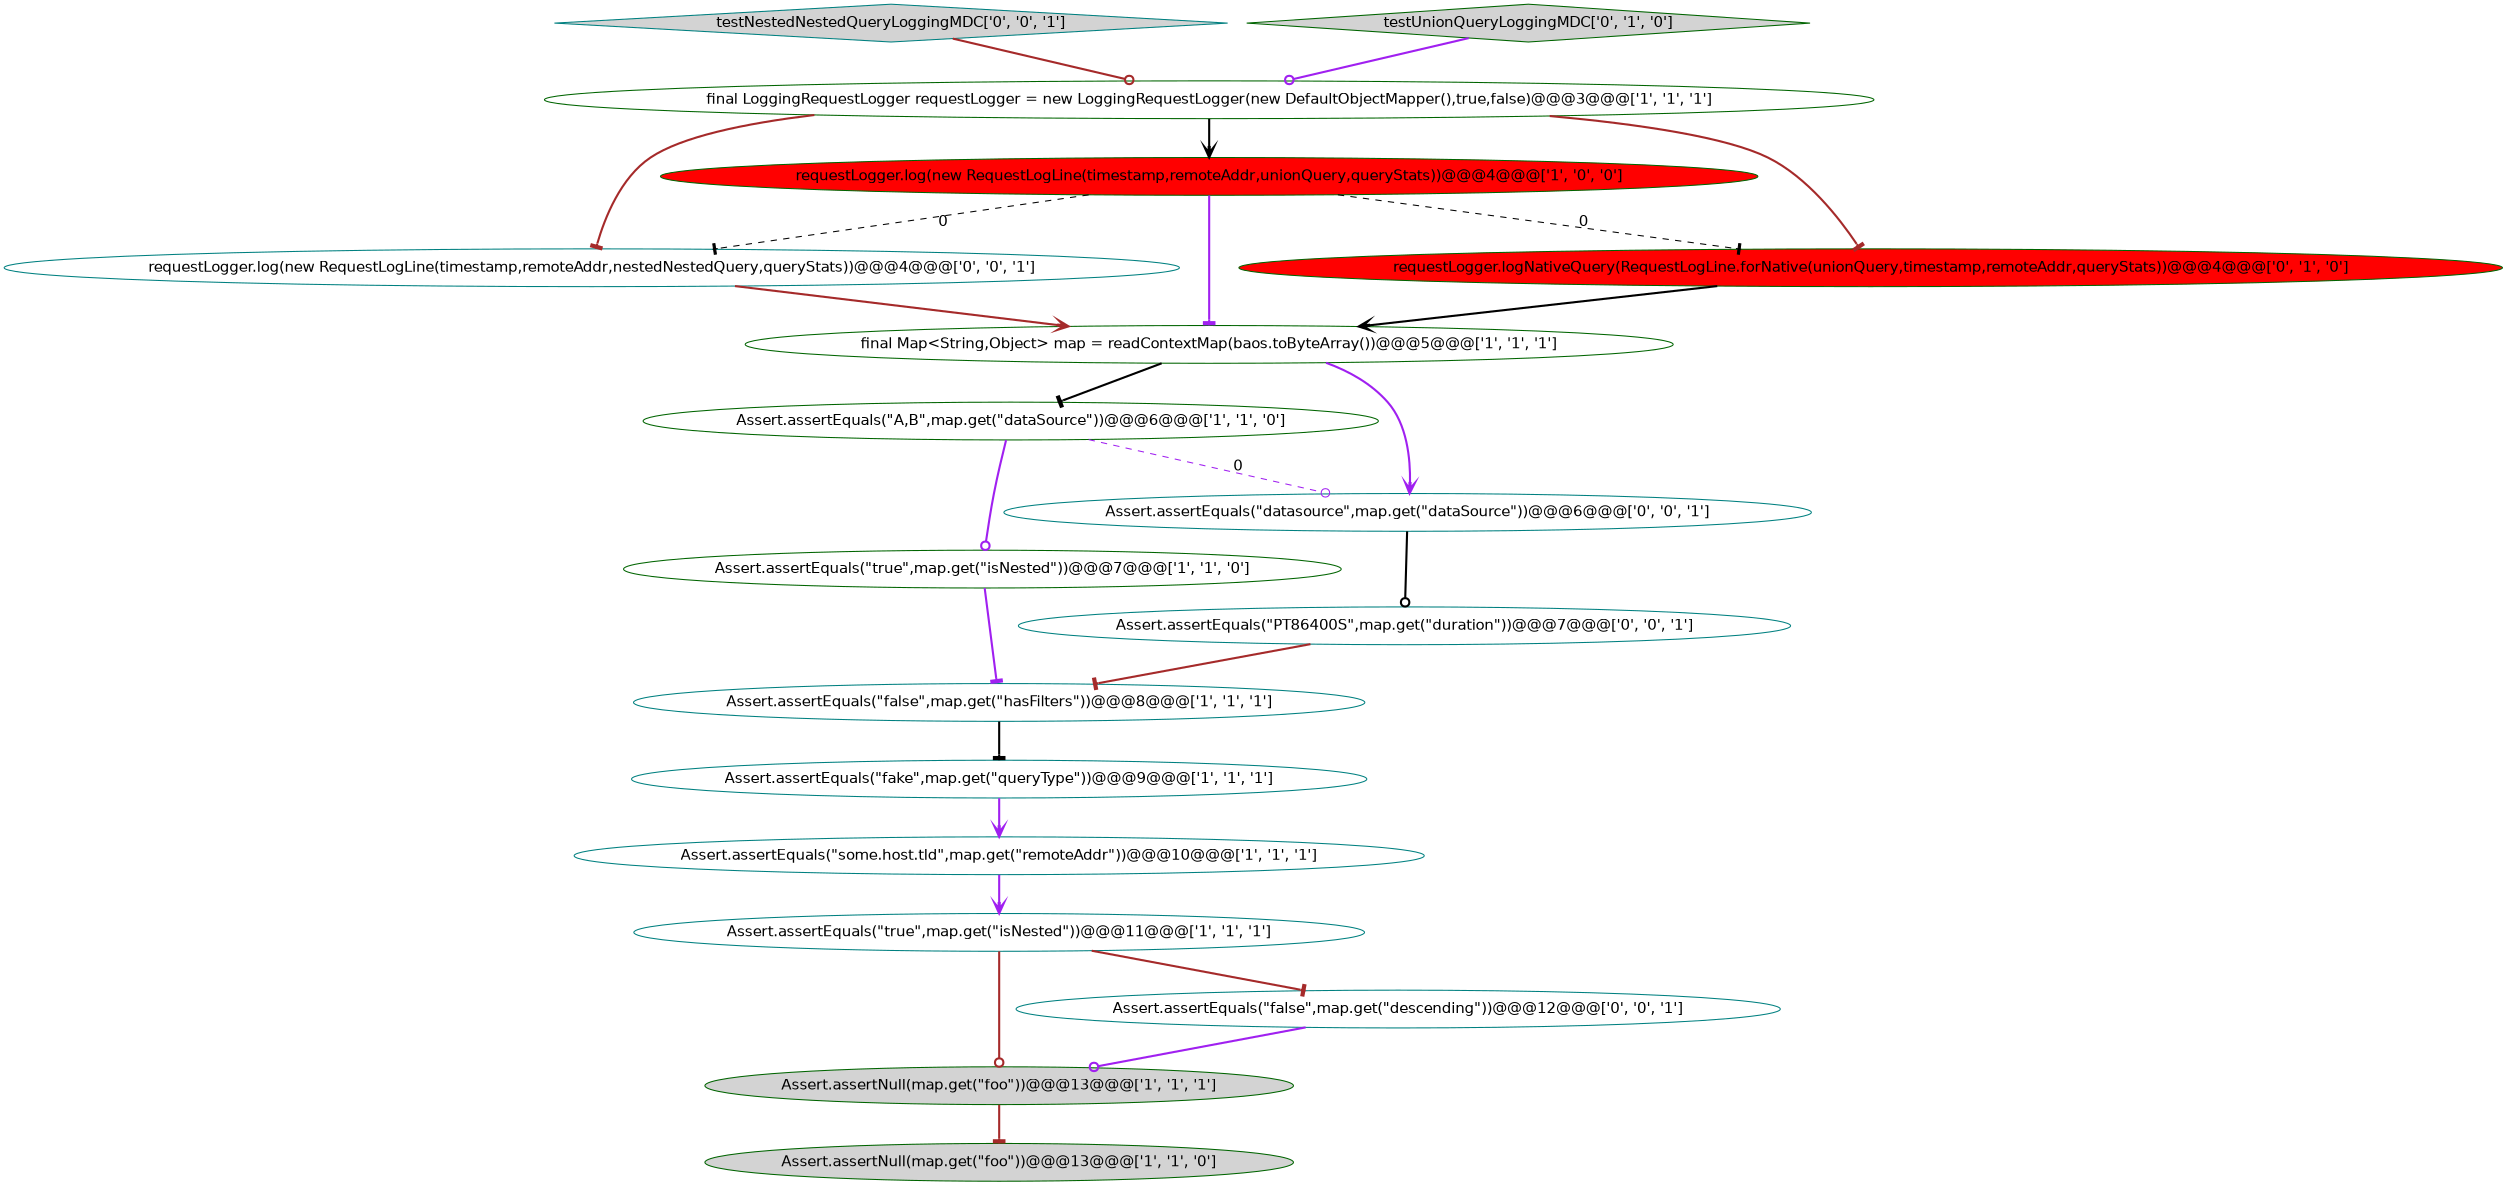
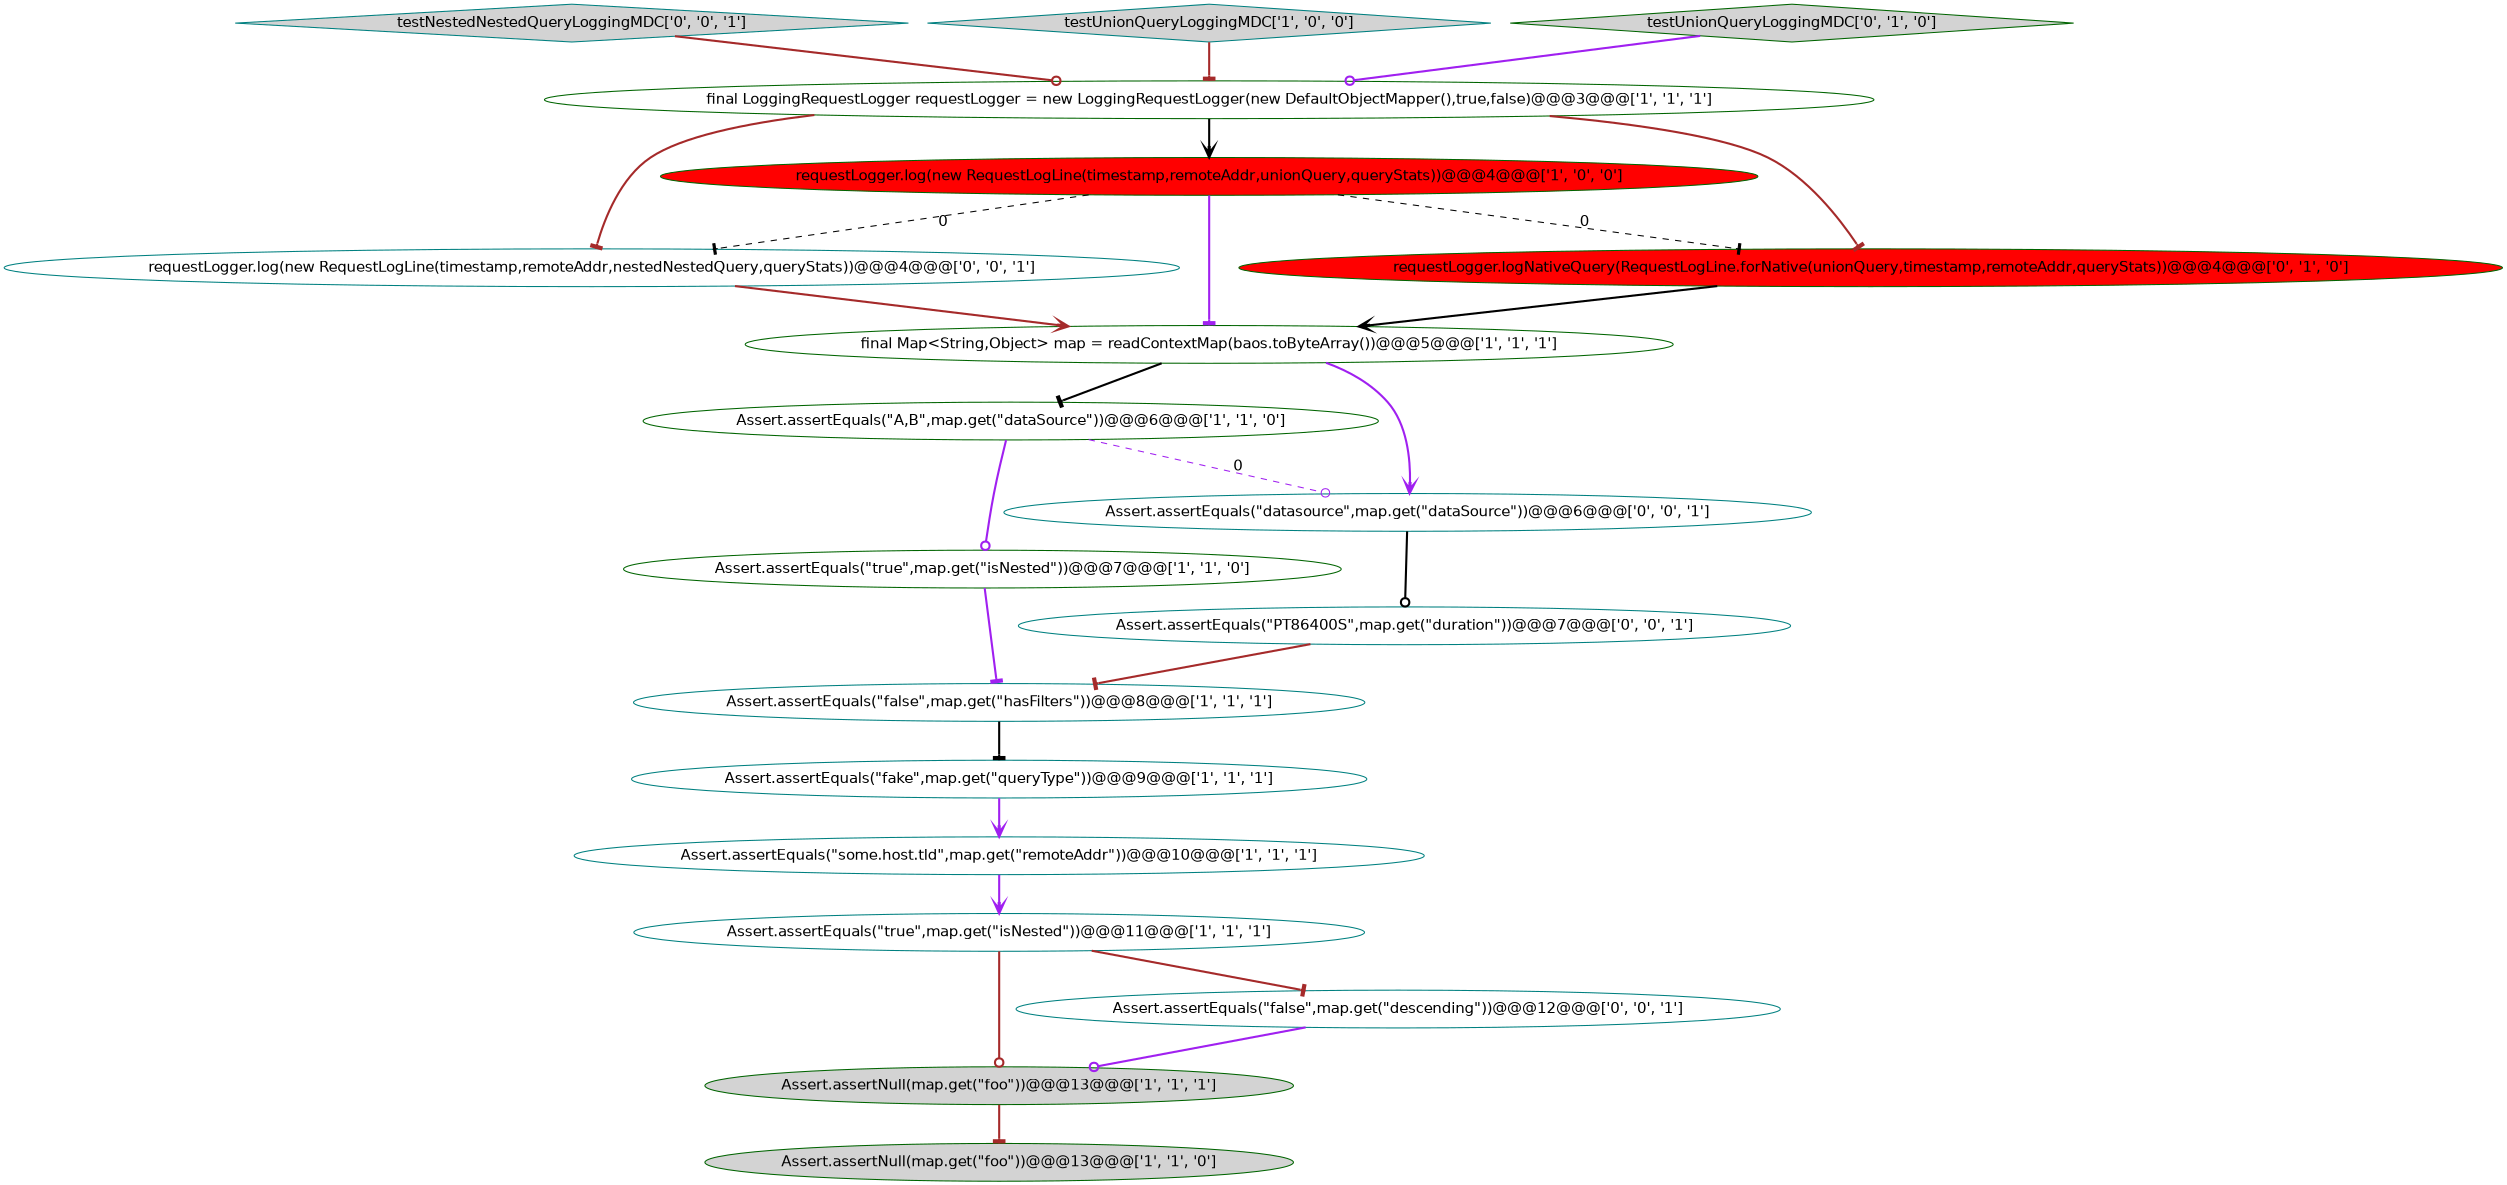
  digraph {
    fontname="DejaVu Sans"
    node [fillcolor=white shape=ellipse style=filled color=teal fontname="DejaVu Sans"]
    edge [style=bold color=purple arrowhead=tee fontname="DejaVu Sans"]
    n1 [fillcolor=lightgray label="Assert.assertNull(map.get(\"foo\"))@@@13@@@['1', '1', '0']" color=darkgreen]
    n2 [label="Assert.assertEquals(\"A,B\",map.get(\"dataSource\"))@@@6@@@['1', '1', '0']" color=darkgreen]
    n3 [label="Assert.assertEquals(\"datasource\",map.get(\"dataSource\"))@@@6@@@['0', '0', '1']"]
    n4 [label="Assert.assertEquals(\"true\",map.get(\"isNested\"))@@@7@@@['1', '1', '0']" color=darkgreen]
    n5 [label="Assert.assertEquals(\"true\",map.get(\"isNested\"))@@@11@@@['1', '1', '1']"]
    n6 [fillcolor=lightgray label="Assert.assertNull(map.get(\"foo\"))@@@13@@@['1', '1', '1']" color=darkgreen]
    n7 [label="Assert.assertEquals(\"false\",map.get(\"descending\"))@@@12@@@['0', '0', '1']"]
    n8 [label="Assert.assertEquals(\"PT86400S\",map.get(\"duration\"))@@@7@@@['0', '0', '1']"]
    n9 [label="Assert.assertEquals(\"some.host.tld\",map.get(\"remoteAddr\"))@@@10@@@['1', '1', '1']"]
    n10 [fillcolor=lightgray label="testNestedNestedQueryLoggingMDC['0', '0', '1']" shape=diamond]
    n11 [label="final LoggingRequestLogger requestLogger = new LoggingRequestLogger(new DefaultObjectMapper(),true,false)@@@3@@@['1', '1', '1']" color=darkgreen]
    n12 [label="Assert.assertEquals(\"fake\",map.get(\"queryType\"))@@@9@@@['1', '1', '1']"]
+   n13 [fillcolor=lightgray label="testUnionQueryLoggingMDC['1', '0', '0']" shape=diamond]
    n14 [label="Assert.assertEquals(\"false\",map.get(\"hasFilters\"))@@@8@@@['1', '1', '1']"]
    n15 [label="requestLogger.log(new RequestLogLine(timestamp,remoteAddr,nestedNestedQuery,queryStats))@@@4@@@['0', '0', '1']"]
    n16 [label="final Map<String,Object> map = readContextMap(baos.toByteArray())@@@5@@@['1', '1', '1']" color=darkgreen]
    n17 [fillcolor=red label="requestLogger.logNativeQuery(RequestLogLine.forNative(unionQuery,timestamp,remoteAddr,queryStats))@@@4@@@['0', '1', '0']" color=darkgreen]
    n18 [fillcolor=red label="requestLogger.log(new RequestLogLine(timestamp,remoteAddr,unionQuery,queryStats))@@@4@@@['1', '0', '0']" color=darkgreen]
    n19 [fillcolor=lightgray label="testUnionQueryLoggingMDC['0', '1', '0']" shape=diamond color=darkgreen]
    n2 -> n3 [label=0 style=dashed arrowhead=odot]
    n2 -> n4 [arrowhead=odot]
    n3 -> n8 [color=black arrowhead=odot]
    n4 -> n14
    n5 -> n6 [color=brown arrowhead=odot]
    n5 -> n7 [color=brown]
    n6 -> n1 [color=brown]
    n7 -> n6 [arrowhead=odot]
    n8 -> n14 [color=brown]
    n9 -> n5 [arrowhead=vee]
    n10 -> n11 [color=brown arrowhead=odot]
    n11 -> n15 [color=brown]
    n11 -> n17 [color=brown]
    n11 -> n18 [color=black arrowhead=vee]
    n12 -> n9 [arrowhead=vee]
+   n13 -> n11 [color=brown]
    n14 -> n12 [color=black]
    n15 -> n16 [color=brown arrowhead=vee]
    n16 -> n2 [color=black]
    n16 -> n3 [arrowhead=vee]
    n17 -> n16 [color=black arrowhead=vee]
    n18 -> n15 [label=0 style=dashed color=black]
    n18 -> n16
    n18 -> n17 [label=0 style=dashed color=black]
    n19 -> n11 [arrowhead=odot]
  }
